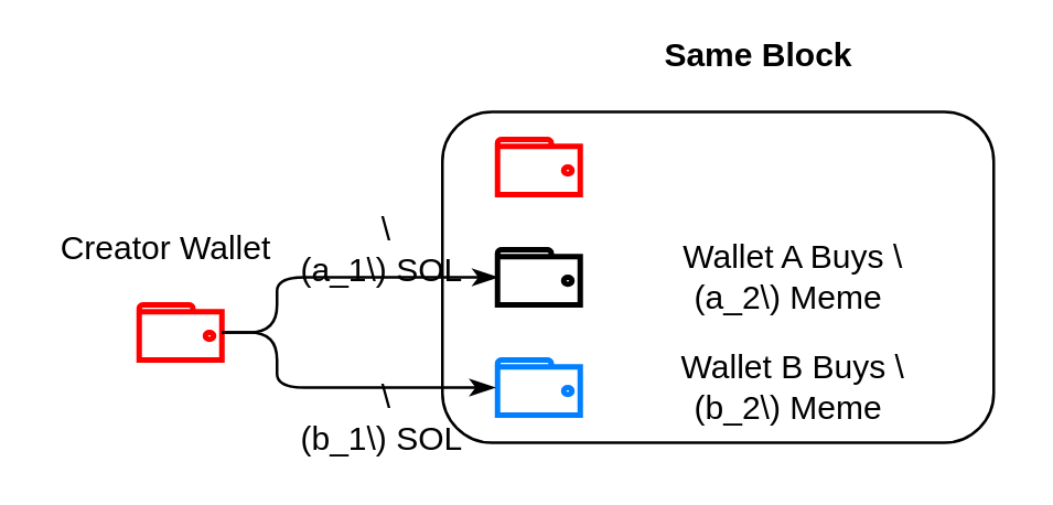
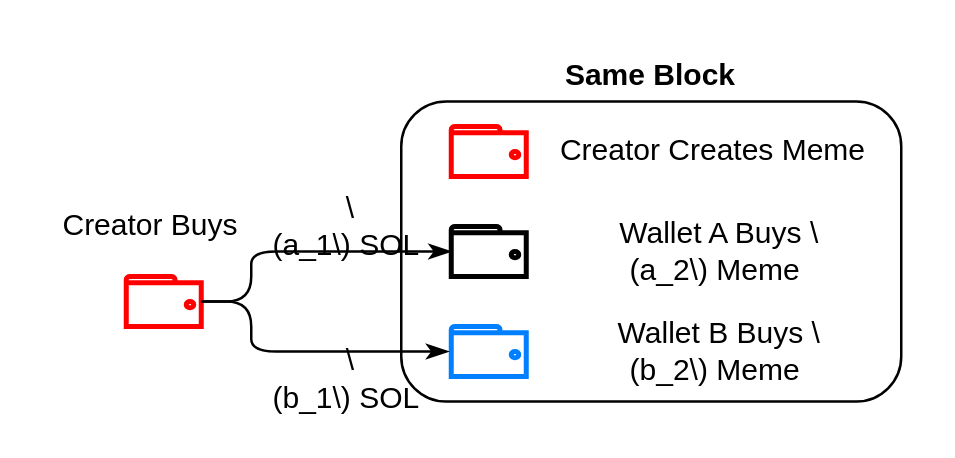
  <mxCell id="0" />
  <mxCell id="1" parent="0" />
  <mxCell id="2" value="" style="html=1;verticalLabelPosition=bottom;align=center;labelBackgroundColor=#ffffff;verticalAlign=top;strokeWidth=2;strokeColor=#FF0000;shadow=0;dashed=0;shape=mxgraph.ios7.icons.wallet;" parent="1" vertex="1"><mxGeometry x="50" y="110" width="30" height="20" as="geometry" /></mxCell>
  <mxCell id="3" value="" style="rounded=1;whiteSpace=wrap;html=1;" parent="1" vertex="1"><mxGeometry x="160" y="40" width="200" height="120" as="geometry" /></mxCell>
- <mxCell id="4" value="&lt;b&gt;Same Block&lt;/b&gt;" style="text;html=1;align=center;verticalAlign=middle;whiteSpace=wrap;rounded=0;" parent="1" vertex="1"><mxGeometry x="235" y="10" width="80" height="20" as="geometry" /></mxCell>
- <mxCell id="5" value="Creator Wallet" style="text;html=1;align=center;verticalAlign=middle;whiteSpace=wrap;rounded=0;" parent="1" vertex="1"><mxGeometry x="20" y="80" width="80" height="20" as="geometry" /></mxCell>
+ <mxCell id="4" value="&lt;b&gt;Same Block&lt;/b&gt;" style="text;html=1;align=center;verticalAlign=middle;whiteSpace=wrap;rounded=0;" parent="1" vertex="1"><mxGeometry x="220" y="20" width="80" height="20" as="geometry" /></mxCell>
+ <mxCell id="5" value="Creator Buys" style="text;html=1;align=center;verticalAlign=middle;whiteSpace=wrap;rounded=0;" parent="1" vertex="1"><mxGeometry x="20" y="80" width="80" height="20" as="geometry" /></mxCell>
  <mxCell id="6" value="" style="html=1;verticalLabelPosition=bottom;align=center;labelBackgroundColor=#ffffff;verticalAlign=top;strokeWidth=2;strokeColor=#000000;shadow=0;dashed=0;shape=mxgraph.ios7.icons.wallet;" parent="1" vertex="1"><mxGeometry x="180" y="90" width="30" height="20" as="geometry" /></mxCell>
  <mxCell id="7" value="" style="html=1;verticalLabelPosition=bottom;align=center;labelBackgroundColor=#ffffff;verticalAlign=top;strokeWidth=2;strokeColor=#FF0000;shadow=0;dashed=0;shape=mxgraph.ios7.icons.wallet;" parent="1" vertex="1"><mxGeometry x="180" y="50" width="30" height="20" as="geometry" /></mxCell>
+ <mxCell id="8" value="Creator Creates Meme" style="text;html=1;align=center;verticalAlign=middle;whiteSpace=wrap;rounded=0;" parent="1" vertex="1"><mxGeometry x="220" y="50" width="130" height="20" as="geometry" /></mxCell>
  <mxCell id="9" value="" style="html=1;verticalLabelPosition=bottom;align=center;labelBackgroundColor=#ffffff;verticalAlign=top;strokeWidth=2;strokeColor=#007FFF;shadow=0;dashed=0;shape=mxgraph.ios7.icons.wallet;" parent="1" vertex="1"><mxGeometry x="180" y="130" width="30" height="20" as="geometry" /></mxCell>
  <mxCell id="10" value="Wallet A Buys \(a_2\)&lt;span style=&quot;background-color: transparent; color: light-dark(rgb(0, 0, 0), rgb(255, 255, 255));&quot;&gt;&amp;nbsp;Meme&amp;nbsp;&lt;/span&gt;" style="text;html=1;align=center;verticalAlign=middle;whiteSpace=wrap;rounded=0;" parent="1" vertex="1"><mxGeometry x="220" y="90" width="135" height="20" as="geometry" /></mxCell>
  <mxCell id="11" value="Wallet B Buys \(b_2\)&lt;span style=&quot;background-color: transparent; color: light-dark(rgb(0, 0, 0), rgb(255, 255, 255));&quot;&gt;&amp;nbsp;Meme&amp;nbsp;&lt;/span&gt;" style="text;html=1;align=center;verticalAlign=middle;whiteSpace=wrap;rounded=0;" parent="1" vertex="1"><mxGeometry x="220" y="130" width="135" height="20" as="geometry" /></mxCell>
  <mxCell id="12" style="edgeStyle=orthogonalEdgeStyle;rounded=1;orthogonalLoop=1;jettySize=auto;html=1;endArrow=classicThin;endFill=1;curved=0;" parent="1" source="2" target="6" edge="1"><mxGeometry relative="1" as="geometry"><Array as="points"><mxPoint x="100" y="120" /><mxPoint x="100" y="100" /></Array></mxGeometry></mxCell>
  <mxCell id="13" style="edgeStyle=orthogonalEdgeStyle;rounded=1;orthogonalLoop=1;jettySize=auto;html=1;entryX=-0.033;entryY=0.5;entryDx=0;entryDy=0;entryPerimeter=0;endArrow=classicThin;endFill=1;curved=0;" parent="1" source="2" target="9" edge="1"><mxGeometry relative="1" as="geometry"><Array as="points"><mxPoint x="100" y="120" /><mxPoint x="100" y="140" /></Array></mxGeometry></mxCell>
  <mxCell id="14" value="\(a_1\)&lt;span style=&quot;background-color: transparent; color: light-dark(rgb(0, 0, 0), rgb(255, 255, 255));&quot;&gt;&amp;nbsp;SOL&amp;nbsp;&lt;/span&gt;" style="text;html=1;align=center;verticalAlign=middle;whiteSpace=wrap;rounded=0;" parent="1" vertex="1"><mxGeometry x="110" y="80" width="60" height="20" as="geometry" /></mxCell>
  <mxCell id="15" value="\(b_1\)&lt;span style=&quot;background-color: transparent; color: light-dark(rgb(0, 0, 0), rgb(255, 255, 255));&quot;&gt;&amp;nbsp;SOL&amp;nbsp;&lt;/span&gt;" style="text;html=1;align=center;verticalAlign=middle;whiteSpace=wrap;rounded=0;" parent="1" vertex="1"><mxGeometry x="110" y="141" width="60" height="20" as="geometry" /></mxCell>
